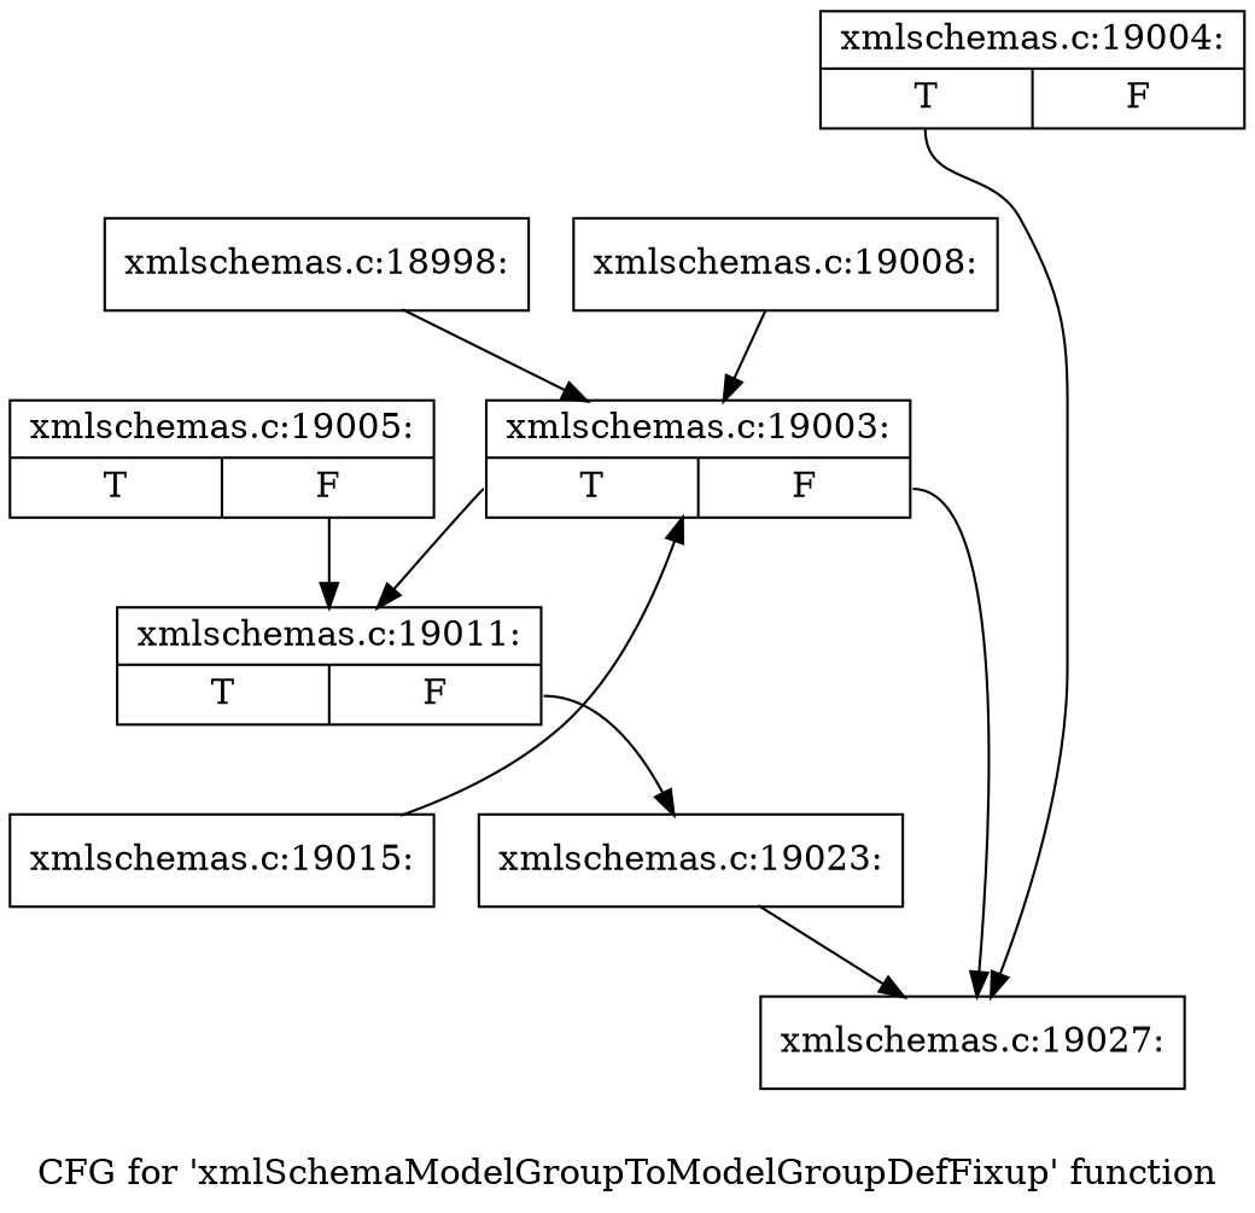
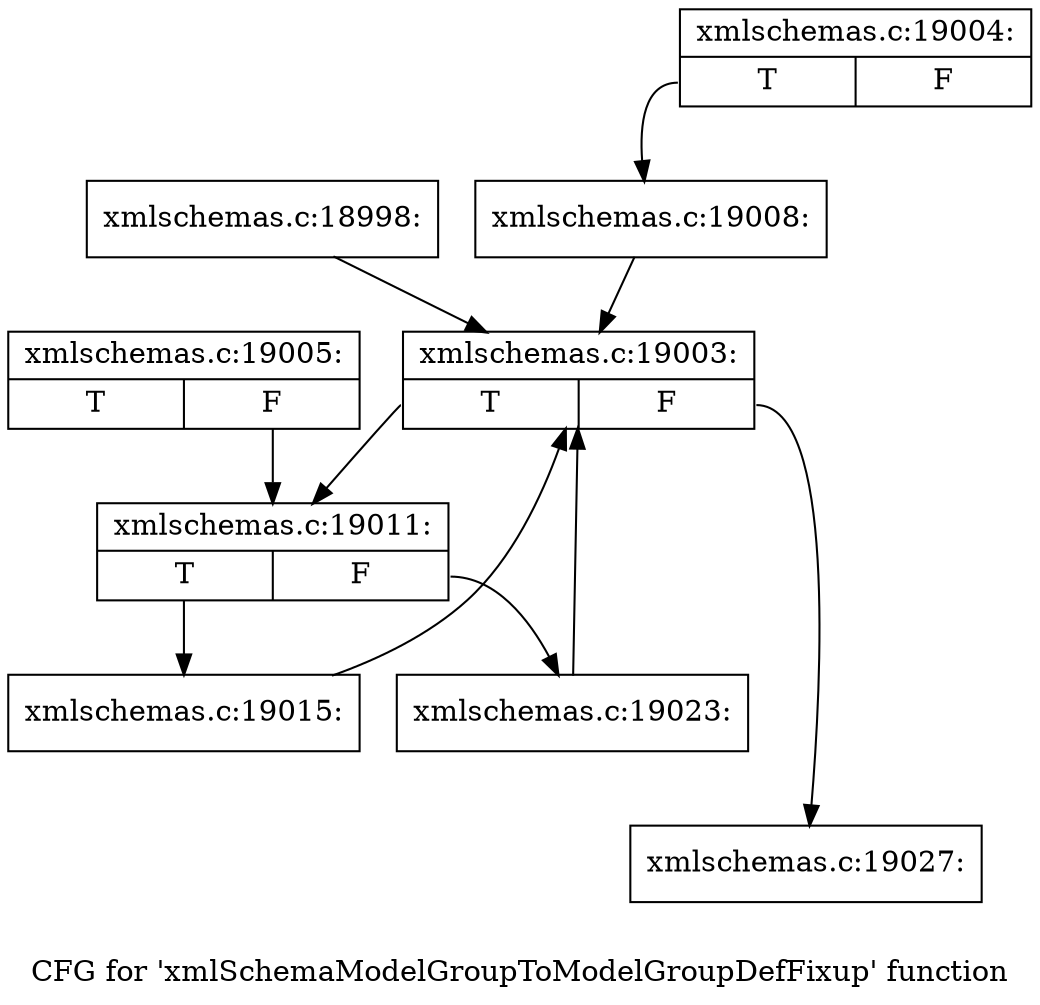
  digraph {
    label="CFG for 'xmlSchemaModelGroupToModelGroupDefFixup' function"
    node [shape=record]
    n1 [label="{xmlschemas.c:18998:}"]
    n2 [label="{xmlschemas.c:19003:|{<s0>T|<s1>F}}"]
    n3 [label="{xmlschemas.c:19027:}"]
    n4 [label="{xmlschemas.c:19011:|{<s0>T|<s1>F}}"]
    n5 [label="{xmlschemas.c:19004:|{<s0>T|<s1>F}}"]
    n6 [label="{xmlschemas.c:19008:}"]
    n7 [label="{xmlschemas.c:19005:|{<s0>T|<s1>F}}"]
    n8 [label="{xmlschemas.c:19015:}"]
    n9 [label="{xmlschemas.c:19023:}"]
    n1 -> n2
    n2 -> n3 [tailport=s1]
    n2 -> n4 [tailport=s0]
+   n4 -> n8 [tailport=s0]
    n4 -> n9 [tailport=s1]
-   n5 -> n3 [tailport=s0]
+   n5 -> n6 [tailport=s0]
    n6 -> n2
    n7 -> n4 [tailport=s1]
    n8 -> n2
-   n9 -> n3
+   n9 -> n2
  }
